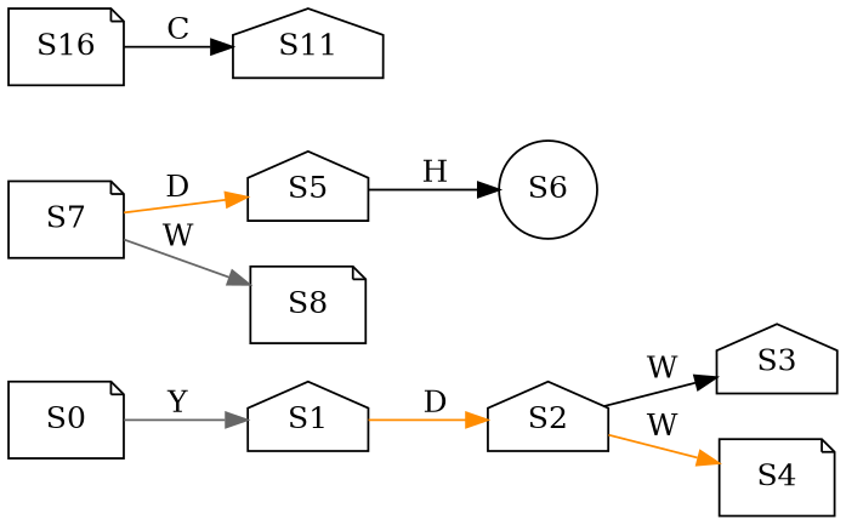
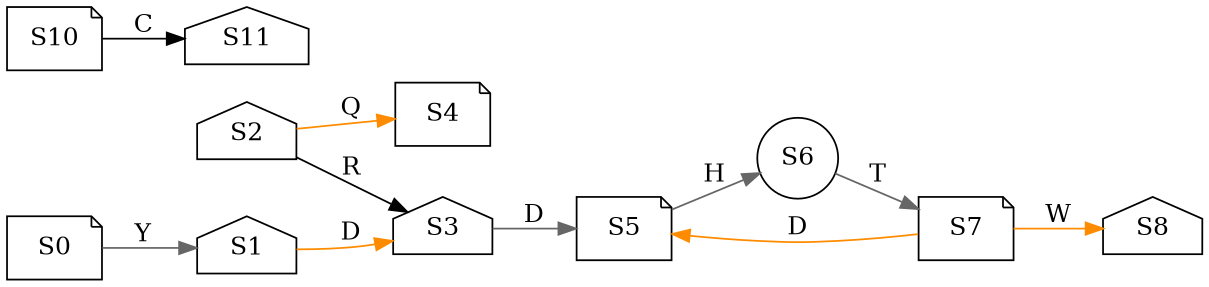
  strict digraph {
    rankdir=LR
    node [shape=house]
    edge [color=darkorange]
    S1
    S0 [shape=note]
    S2
    S3
    S4 [shape=note]
-   S5
+   S5 [shape=note]
    S6 [shape=circle]
    S7 [shape=note]
-   S8 [shape=note]
+   S8
    S11
-   S10 [shape=note label=S16]
-   S1 -> S2 [label=D]
+   S10 [shape=note]
+   S1 -> S3 [label=D]
    S0 -> S1 [color=gray40 label=Y]
-   S2 -> S3 [color=black label=W]
-   S2 -> S4 [label=W]
-   S5 -> S6 [color=black label=H]
+   S2 -> S3 [color=black label=R]
+   S2 -> S4 [label=Q]
+   S3 -> S5 [color=gray40 label=D]
+   S5 -> S6 [color=gray40 label=H]
+   S6 -> S7 [color=gray40 label=T]
    S7 -> S5 [label=D]
-   S7 -> S8 [color=gray40 label=W]
+   S7 -> S8 [label=W]
    S10 -> S11 [color=black label=C]
  }
